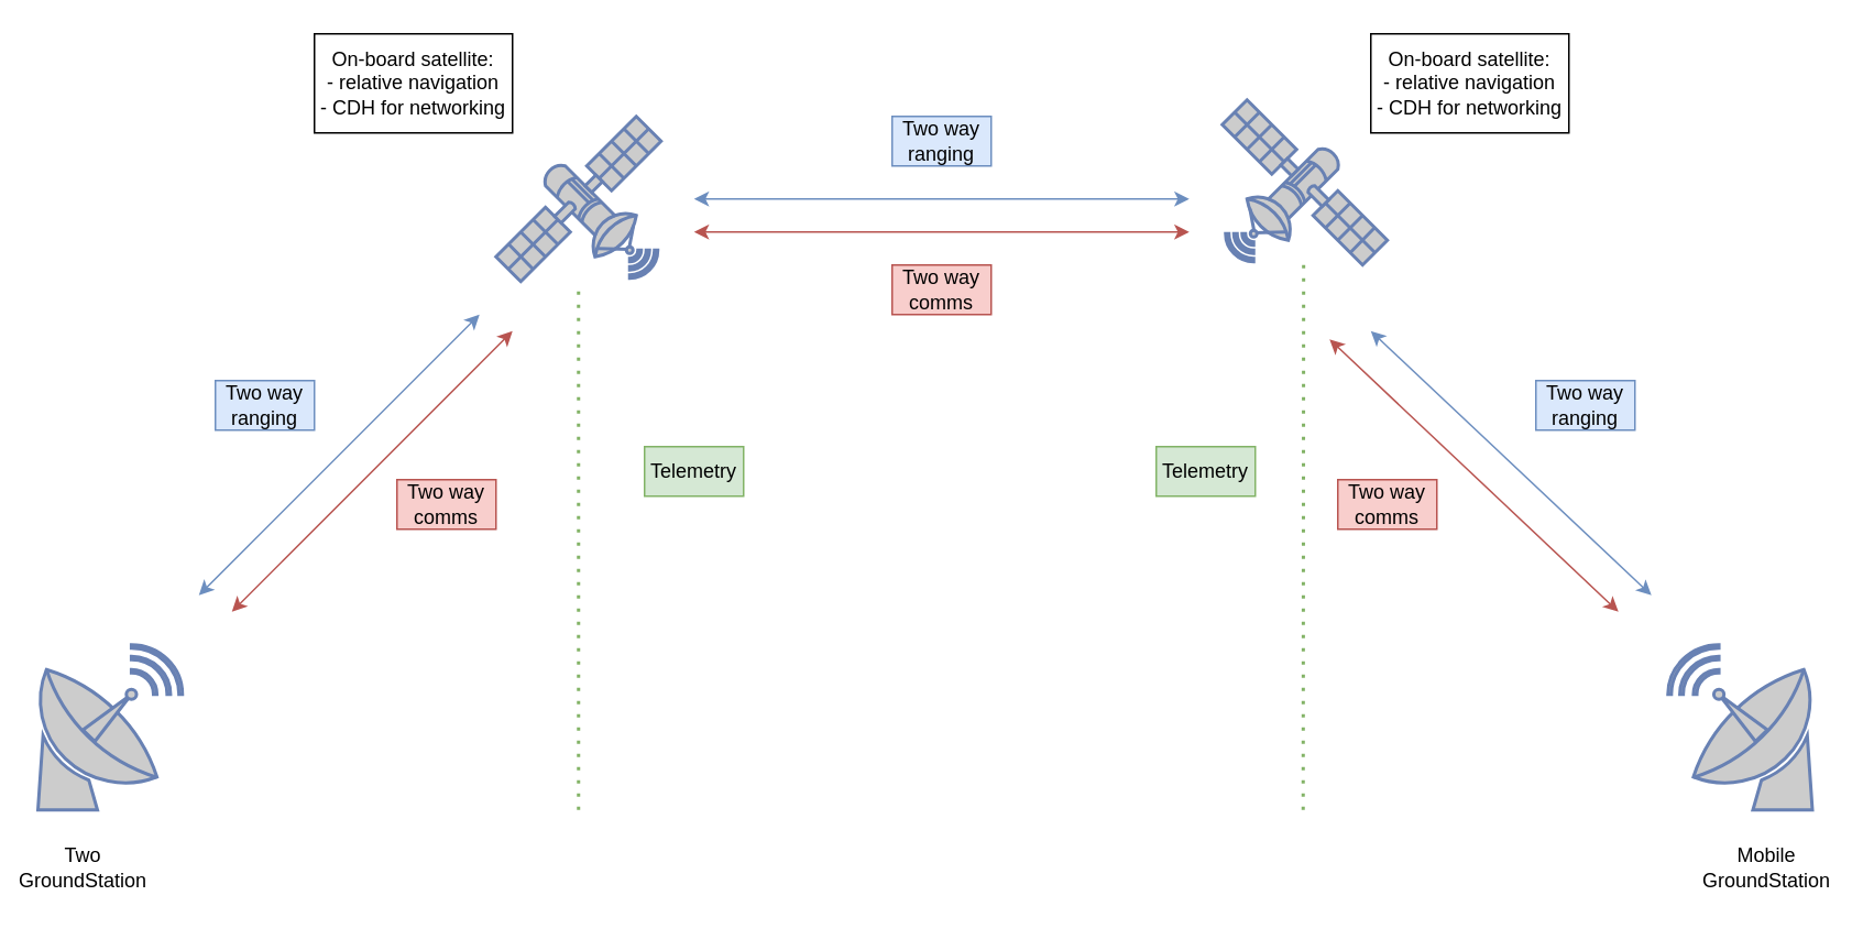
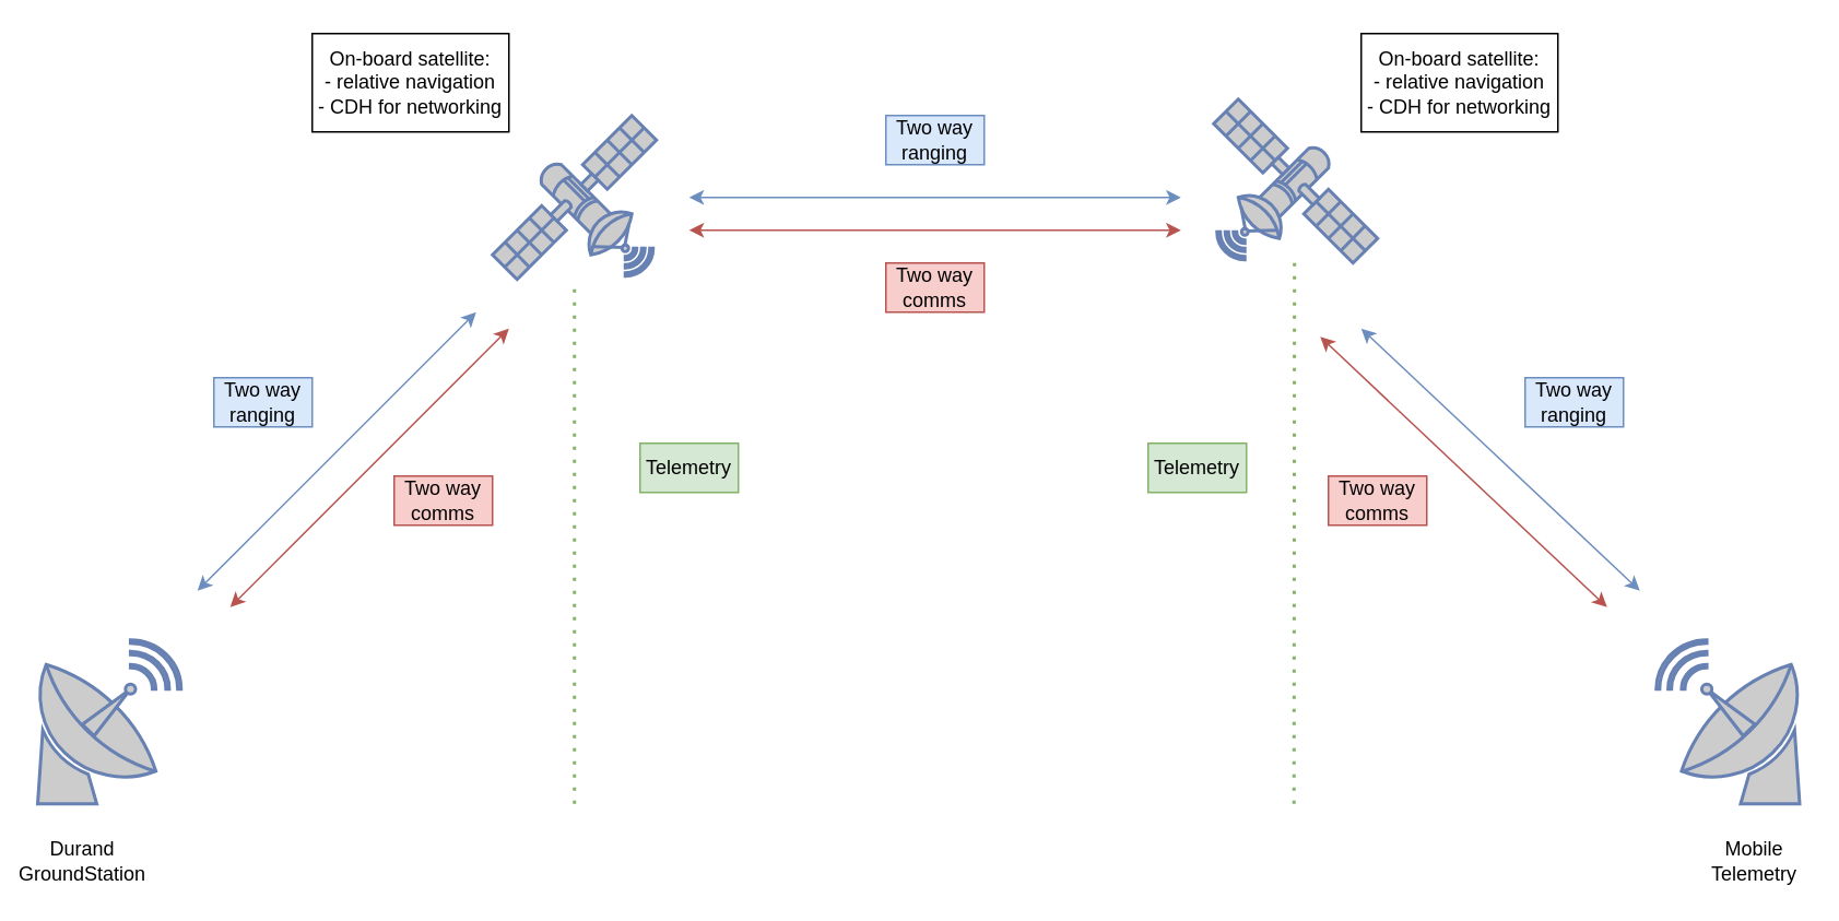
  <mxCell id="0" />
  <mxCell id="1" parent="0" />
  <mxCell id="2" value="" style="fontColor=#0066CC;verticalAlign=top;verticalLabelPosition=bottom;labelPosition=center;align=center;html=1;outlineConnect=0;fillColor=#CCCCCC;strokeColor=#6881B3;gradientColor=none;gradientDirection=north;strokeWidth=2;shape=mxgraph.networks.satellite;" parent="1" vertex="1"><mxGeometry x="740" y="60" width="100" height="100" as="geometry" /></mxCell>
  <mxCell id="3" value="" style="fontColor=#0066CC;verticalAlign=top;verticalLabelPosition=bottom;labelPosition=center;align=center;html=1;outlineConnect=0;fillColor=#CCCCCC;strokeColor=#6881B3;gradientColor=none;gradientDirection=north;strokeWidth=2;shape=mxgraph.networks.satellite;flipH=1;" parent="1" vertex="1"><mxGeometry x="300" y="70" width="100" height="100" as="geometry" /></mxCell>
  <mxCell id="4" value="" style="fontColor=#0066CC;verticalAlign=top;verticalLabelPosition=bottom;labelPosition=center;align=center;html=1;outlineConnect=0;fillColor=#CCCCCC;strokeColor=#6881B3;gradientColor=none;gradientDirection=north;strokeWidth=2;shape=mxgraph.networks.satellite_dish;" parent="1" vertex="1"><mxGeometry x="20" y="390" width="90" height="100" as="geometry" /></mxCell>
  <mxCell id="5" value="" style="fontColor=#0066CC;verticalAlign=top;verticalLabelPosition=bottom;labelPosition=center;align=center;html=1;outlineConnect=0;fillColor=#CCCCCC;strokeColor=#6881B3;gradientColor=none;gradientDirection=north;strokeWidth=2;shape=mxgraph.networks.satellite_dish;flipV=0;flipH=1;" parent="1" vertex="1"><mxGeometry x="1010" y="390" width="90" height="100" as="geometry" /></mxCell>
  <mxCell id="6" value="" style="endArrow=classic;startArrow=classic;html=1;rounded=0;fillColor=#dae8fc;strokeColor=#6c8ebf;" parent="1" edge="1"><mxGeometry width="50" height="50" relative="1" as="geometry"><mxPoint x="120" y="360" as="sourcePoint" /><mxPoint x="290" y="190" as="targetPoint" /></mxGeometry></mxCell>
  <mxCell id="7" value="" style="endArrow=classic;startArrow=classic;html=1;rounded=0;fillColor=#f8cecc;strokeColor=#b85450;" parent="1" edge="1"><mxGeometry width="50" height="50" relative="1" as="geometry"><mxPoint x="140" y="370" as="sourcePoint" /><mxPoint x="310" y="200" as="targetPoint" /></mxGeometry></mxCell>
  <mxCell id="8" value="Two way ranging" style="text;html=1;strokeColor=#6c8ebf;fillColor=#dae8fc;align=center;verticalAlign=middle;whiteSpace=wrap;rounded=0;" parent="1" vertex="1"><mxGeometry x="130" y="230" width="60" height="30" as="geometry" /></mxCell>
  <mxCell id="9" value="Two way comms" style="text;html=1;strokeColor=#b85450;fillColor=#f8cecc;align=center;verticalAlign=middle;whiteSpace=wrap;rounded=0;" parent="1" vertex="1"><mxGeometry x="240" y="290" width="60" height="30" as="geometry" /></mxCell>
  <mxCell id="10" value="" style="endArrow=classic;startArrow=classic;html=1;rounded=0;fillColor=#dae8fc;strokeColor=#6c8ebf;" parent="1" edge="1"><mxGeometry width="50" height="50" relative="1" as="geometry"><mxPoint x="420" y="120" as="sourcePoint" /><mxPoint x="720" y="120" as="targetPoint" /></mxGeometry></mxCell>
  <mxCell id="11" value="" style="endArrow=classic;startArrow=classic;html=1;rounded=0;fillColor=#f8cecc;strokeColor=#b85450;" parent="1" edge="1"><mxGeometry width="50" height="50" relative="1" as="geometry"><mxPoint x="420" y="140" as="sourcePoint" /><mxPoint x="720" y="140" as="targetPoint" /></mxGeometry></mxCell>
  <mxCell id="12" value="Two way ranging" style="text;html=1;strokeColor=#6c8ebf;fillColor=#dae8fc;align=center;verticalAlign=middle;whiteSpace=wrap;rounded=0;" parent="1" vertex="1"><mxGeometry x="540" y="70" width="60" height="30" as="geometry" /></mxCell>
  <mxCell id="13" value="Two way comms" style="text;html=1;strokeColor=#b85450;fillColor=#f8cecc;align=center;verticalAlign=middle;whiteSpace=wrap;rounded=0;" parent="1" vertex="1"><mxGeometry x="540" y="160" width="60" height="30" as="geometry" /></mxCell>
  <mxCell id="14" value="Two way ranging" style="text;html=1;strokeColor=#6c8ebf;fillColor=#dae8fc;align=center;verticalAlign=middle;whiteSpace=wrap;rounded=0;" parent="1" vertex="1"><mxGeometry x="930" y="230" width="60" height="30" as="geometry" /></mxCell>
  <mxCell id="15" value="Two way comms" style="text;html=1;strokeColor=#b85450;fillColor=#f8cecc;align=center;verticalAlign=middle;whiteSpace=wrap;rounded=0;" parent="1" vertex="1"><mxGeometry x="810" y="290" width="60" height="30" as="geometry" /></mxCell>
  <mxCell id="16" value="" style="endArrow=classic;startArrow=classic;html=1;rounded=0;fillColor=#dae8fc;strokeColor=#6c8ebf;" parent="1" edge="1"><mxGeometry width="50" height="50" relative="1" as="geometry"><mxPoint x="830" y="200" as="sourcePoint" /><mxPoint x="1000" y="360" as="targetPoint" /></mxGeometry></mxCell>
  <mxCell id="17" value="" style="endArrow=classic;startArrow=classic;html=1;rounded=0;fillColor=#f8cecc;strokeColor=#b85450;" parent="1" edge="1"><mxGeometry width="50" height="50" relative="1" as="geometry"><mxPoint x="980" y="370" as="sourcePoint" /><mxPoint x="805" y="205" as="targetPoint" /></mxGeometry></mxCell>
- <mxCell id="18" value="Two GroundStation" style="text;html=1;strokeColor=none;fillColor=none;align=center;verticalAlign=middle;whiteSpace=wrap;rounded=0;" parent="1" vertex="1"><mxGeometry x="20" y="510" width="60" height="30" as="geometry" /></mxCell>
- <mxCell id="19" value="Mobile GroundStation" style="text;html=1;strokeColor=none;fillColor=none;align=center;verticalAlign=middle;whiteSpace=wrap;rounded=0;" parent="1" vertex="1"><mxGeometry x="1040" y="510" width="60" height="30" as="geometry" /></mxCell>
+ <mxCell id="18" value="Durand GroundStation" style="text;html=1;strokeColor=none;fillColor=none;align=center;verticalAlign=middle;whiteSpace=wrap;rounded=0;" parent="1" vertex="1"><mxGeometry x="20" y="510" width="60" height="30" as="geometry" /></mxCell>
+ <mxCell id="19" value="Mobile Telemetry" style="text;html=1;strokeColor=none;fillColor=none;align=center;verticalAlign=middle;whiteSpace=wrap;rounded=0;" parent="1" vertex="1"><mxGeometry x="1040" y="510" width="60" height="30" as="geometry" /></mxCell>
  <mxCell id="20" value="" style="endArrow=none;dashed=1;html=1;dashPattern=1 3;strokeWidth=2;rounded=0;fillColor=#d5e8d4;strokeColor=#82b366;" parent="1" edge="1"><mxGeometry width="50" height="50" relative="1" as="geometry"><mxPoint x="350" y="490" as="sourcePoint" /><mxPoint x="350" y="170" as="targetPoint" /></mxGeometry></mxCell>
  <mxCell id="21" value="Telemetry" style="text;html=1;strokeColor=#82b366;fillColor=#d5e8d4;align=center;verticalAlign=middle;whiteSpace=wrap;rounded=0;" parent="1" vertex="1"><mxGeometry x="390" y="270" width="60" height="30" as="geometry" /></mxCell>
  <mxCell id="22" value="" style="endArrow=none;dashed=1;html=1;dashPattern=1 3;strokeWidth=2;rounded=0;fillColor=#d5e8d4;strokeColor=#82b366;" parent="1" edge="1"><mxGeometry width="50" height="50" relative="1" as="geometry"><mxPoint x="789" y="490" as="sourcePoint" /><mxPoint x="789.29" y="160" as="targetPoint" /></mxGeometry></mxCell>
  <mxCell id="23" value="Telemetry" style="text;html=1;strokeColor=#82b366;fillColor=#d5e8d4;align=center;verticalAlign=middle;whiteSpace=wrap;rounded=0;" parent="1" vertex="1"><mxGeometry x="700" y="270" width="60" height="30" as="geometry" /></mxCell>
  <mxCell id="24" value="On-board satellite:&lt;br&gt;- relative navigation&lt;br&gt;- CDH for networking" style="rounded=0;whiteSpace=wrap;html=1;" parent="1" vertex="1"><mxGeometry x="190" y="20" width="120" height="60" as="geometry" /></mxCell>
  <mxCell id="25" value="On-board satellite:&lt;br&gt;- relative navigation&lt;br&gt;- CDH for networking" style="rounded=0;whiteSpace=wrap;html=1;" parent="1" vertex="1"><mxGeometry x="830" y="20" width="120" height="60" as="geometry" /></mxCell>
